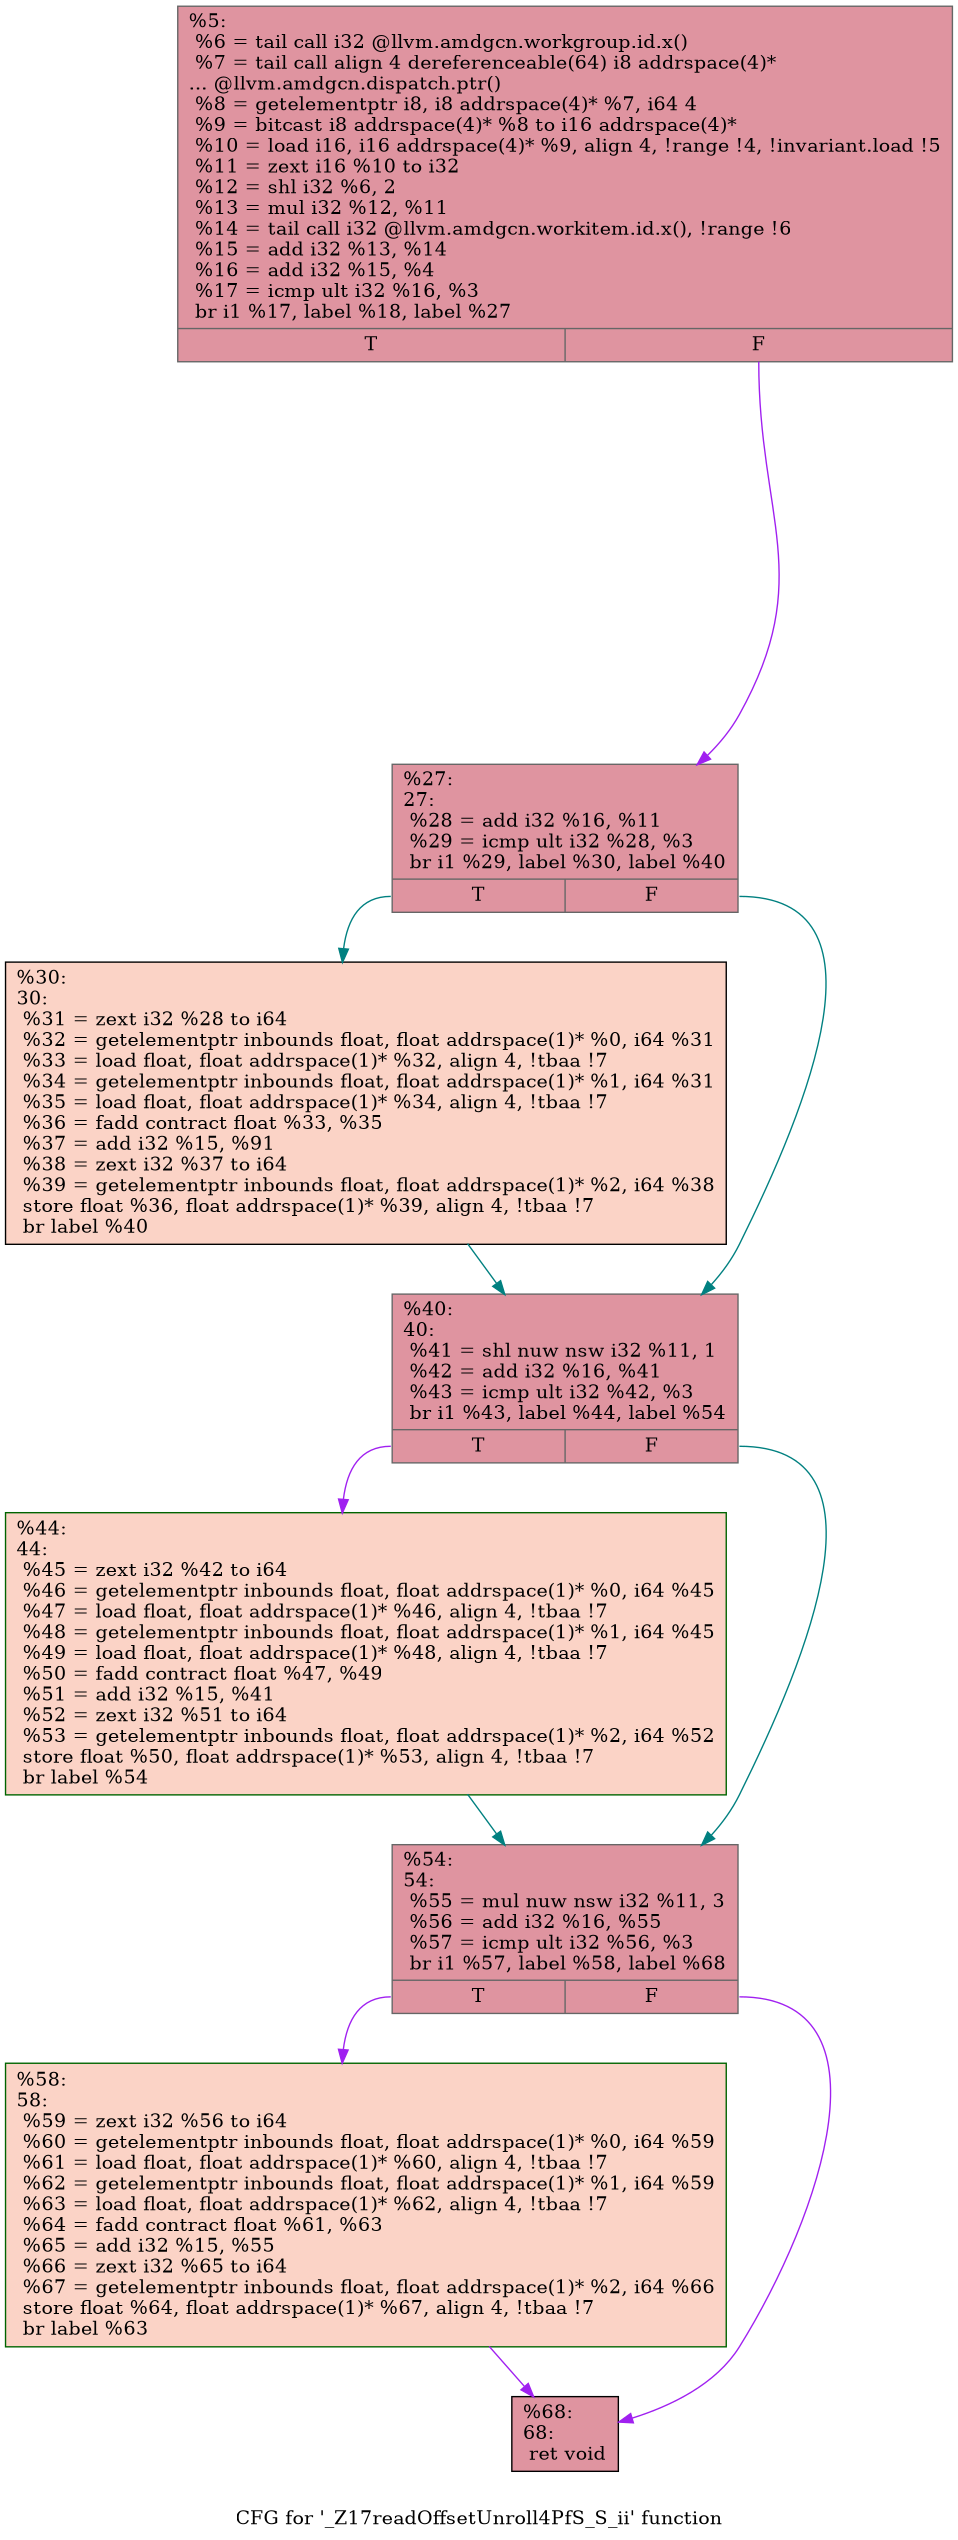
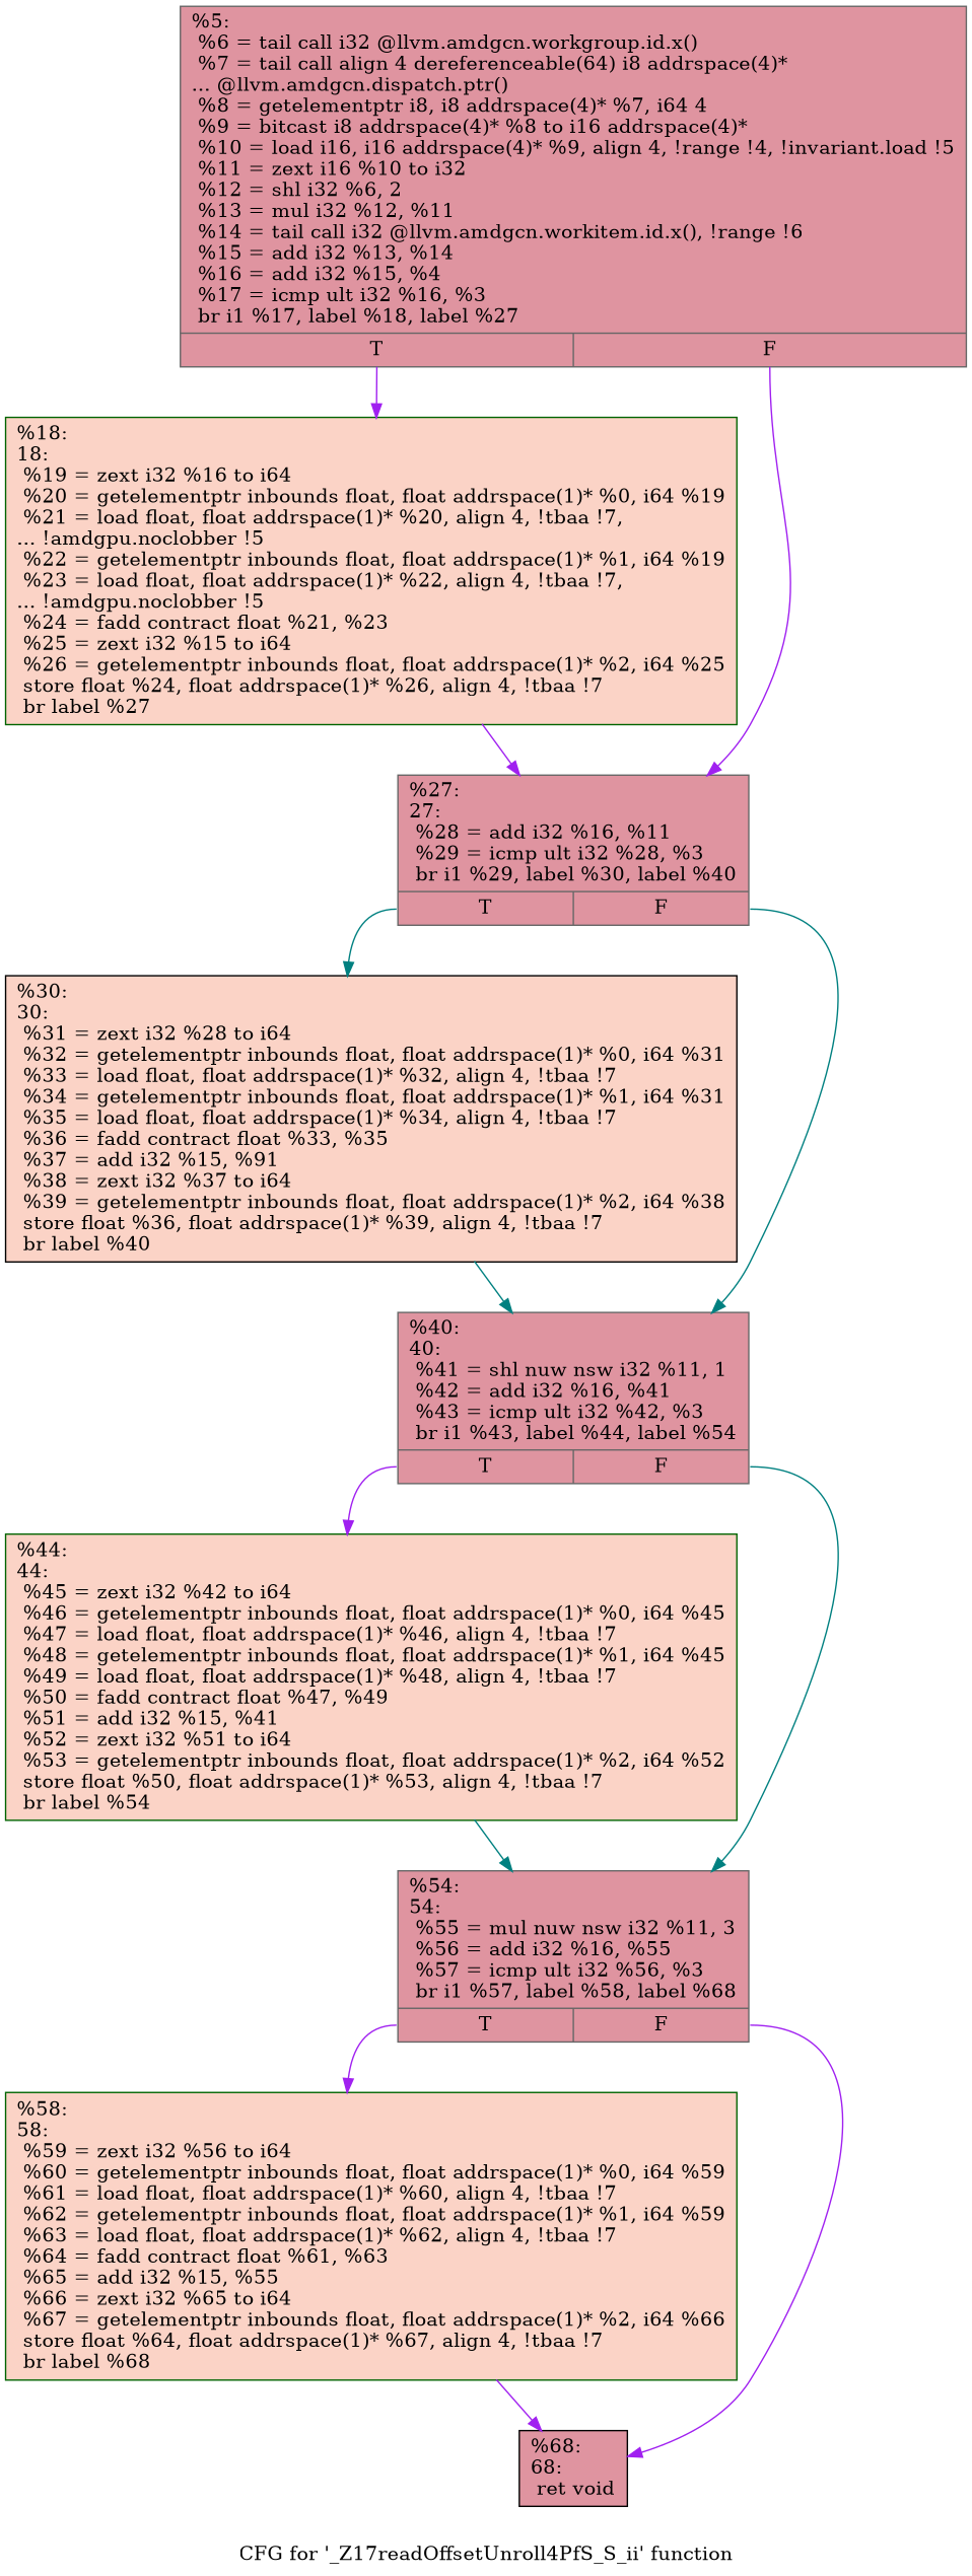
  digraph {
    label="CFG for '_Z17readOffsetUnroll4PfS_S_ii' function"
    node [color=gray40 fillcolor="#b70d2870" shape=record style=filled]
    edge [color=purple]
    n1 [label="{%5:\l  %6 = tail call i32 @llvm.amdgcn.workgroup.id.x()\l  %7 = tail call align 4 dereferenceable(64) i8 addrspace(4)*\l... @llvm.amdgcn.dispatch.ptr()\l  %8 = getelementptr i8, i8 addrspace(4)* %7, i64 4\l  %9 = bitcast i8 addrspace(4)* %8 to i16 addrspace(4)*\l  %10 = load i16, i16 addrspace(4)* %9, align 4, !range !4, !invariant.load !5\l  %11 = zext i16 %10 to i32\l  %12 = shl i32 %6, 2\l  %13 = mul i32 %12, %11\l  %14 = tail call i32 @llvm.amdgcn.workitem.id.x(), !range !6\l  %15 = add i32 %13, %14\l  %16 = add i32 %15, %4\l  %17 = icmp ult i32 %16, %3\l  br i1 %17, label %18, label %27\l|{<s0>T|<s1>F}}"]
+   n2 [color=darkgreen fillcolor="#f59c7d70" label="{%18:\l18:                                               \l  %19 = zext i32 %16 to i64\l  %20 = getelementptr inbounds float, float addrspace(1)* %0, i64 %19\l  %21 = load float, float addrspace(1)* %20, align 4, !tbaa !7,\l... !amdgpu.noclobber !5\l  %22 = getelementptr inbounds float, float addrspace(1)* %1, i64 %19\l  %23 = load float, float addrspace(1)* %22, align 4, !tbaa !7,\l... !amdgpu.noclobber !5\l  %24 = fadd contract float %21, %23\l  %25 = zext i32 %15 to i64\l  %26 = getelementptr inbounds float, float addrspace(1)* %2, i64 %25\l  store float %24, float addrspace(1)* %26, align 4, !tbaa !7\l  br label %27\l}"]
    n3 [label="{%27:\l27:                                               \l  %28 = add i32 %16, %11\l  %29 = icmp ult i32 %28, %3\l  br i1 %29, label %30, label %40\l|{<s0>T|<s1>F}}"]
    n4 [color=black fillcolor="#f59c7d70" label="{%30:\l30:                                               \l  %31 = zext i32 %28 to i64\l  %32 = getelementptr inbounds float, float addrspace(1)* %0, i64 %31\l  %33 = load float, float addrspace(1)* %32, align 4, !tbaa !7\l  %34 = getelementptr inbounds float, float addrspace(1)* %1, i64 %31\l  %35 = load float, float addrspace(1)* %34, align 4, !tbaa !7\l  %36 = fadd contract float %33, %35\l  %37 = add i32 %15, %91\l  %38 = zext i32 %37 to i64\l  %39 = getelementptr inbounds float, float addrspace(1)* %2, i64 %38\l  store float %36, float addrspace(1)* %39, align 4, !tbaa !7\l  br label %40\l}"]
    n5 [label="{%40:\l40:                                               \l  %41 = shl nuw nsw i32 %11, 1\l  %42 = add i32 %16, %41\l  %43 = icmp ult i32 %42, %3\l  br i1 %43, label %44, label %54\l|{<s0>T|<s1>F}}"]
    n6 [color=darkgreen fillcolor="#f59c7d70" label="{%44:\l44:                                               \l  %45 = zext i32 %42 to i64\l  %46 = getelementptr inbounds float, float addrspace(1)* %0, i64 %45\l  %47 = load float, float addrspace(1)* %46, align 4, !tbaa !7\l  %48 = getelementptr inbounds float, float addrspace(1)* %1, i64 %45\l  %49 = load float, float addrspace(1)* %48, align 4, !tbaa !7\l  %50 = fadd contract float %47, %49\l  %51 = add i32 %15, %41\l  %52 = zext i32 %51 to i64\l  %53 = getelementptr inbounds float, float addrspace(1)* %2, i64 %52\l  store float %50, float addrspace(1)* %53, align 4, !tbaa !7\l  br label %54\l}"]
    n7 [label="{%54:\l54:                                               \l  %55 = mul nuw nsw i32 %11, 3\l  %56 = add i32 %16, %55\l  %57 = icmp ult i32 %56, %3\l  br i1 %57, label %58, label %68\l|{<s0>T|<s1>F}}"]
-   n8 [color=darkgreen fillcolor="#f59c7d70" label="{%58:\l58:                                               \l  %59 = zext i32 %56 to i64\l  %60 = getelementptr inbounds float, float addrspace(1)* %0, i64 %59\l  %61 = load float, float addrspace(1)* %60, align 4, !tbaa !7\l  %62 = getelementptr inbounds float, float addrspace(1)* %1, i64 %59\l  %63 = load float, float addrspace(1)* %62, align 4, !tbaa !7\l  %64 = fadd contract float %61, %63\l  %65 = add i32 %15, %55\l  %66 = zext i32 %65 to i64\l  %67 = getelementptr inbounds float, float addrspace(1)* %2, i64 %66\l  store float %64, float addrspace(1)* %67, align 4, !tbaa !7\l  br label %63\l}"]
+   n8 [color=darkgreen fillcolor="#f59c7d70" label="{%58:\l58:                                               \l  %59 = zext i32 %56 to i64\l  %60 = getelementptr inbounds float, float addrspace(1)* %0, i64 %59\l  %61 = load float, float addrspace(1)* %60, align 4, !tbaa !7\l  %62 = getelementptr inbounds float, float addrspace(1)* %1, i64 %59\l  %63 = load float, float addrspace(1)* %62, align 4, !tbaa !7\l  %64 = fadd contract float %61, %63\l  %65 = add i32 %15, %55\l  %66 = zext i32 %65 to i64\l  %67 = getelementptr inbounds float, float addrspace(1)* %2, i64 %66\l  store float %64, float addrspace(1)* %67, align 4, !tbaa !7\l  br label %68\l}"]
    n9 [color=black label="{%68:\l68:                                               \l  ret void\l}"]
+   n1 -> n2 [tailport=s0]
    n1 -> n3 [tailport=s1]
+   n2 -> n3
    n3 -> n4 [color=teal tailport=s0]
    n3 -> n5 [color=teal tailport=s1]
    n4 -> n5 [color=teal]
    n5 -> n6 [tailport=s0]
    n5 -> n7 [color=teal tailport=s1]
    n6 -> n7 [color=teal]
    n7 -> n8 [tailport=s0]
    n7 -> n9 [tailport=s1]
    n8 -> n9
  }
